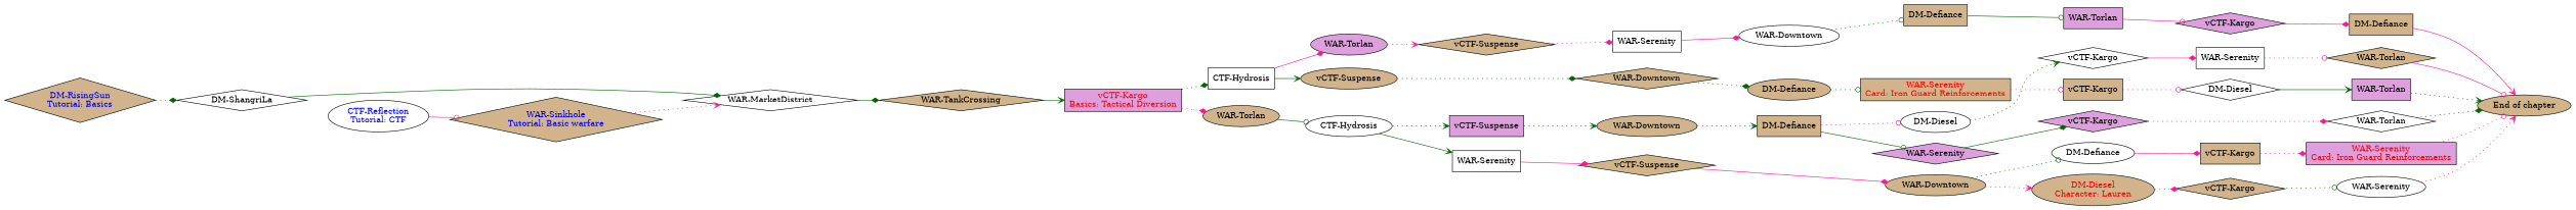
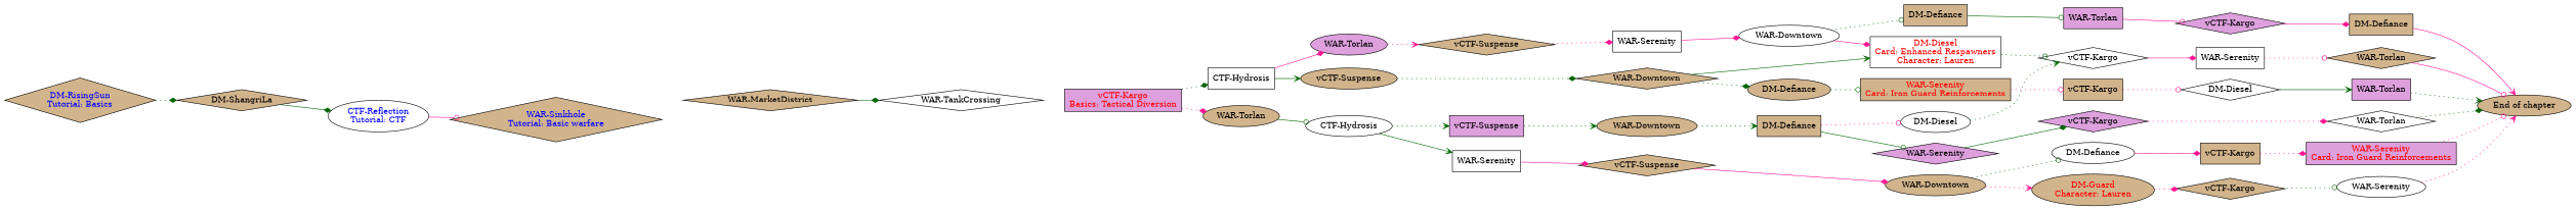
  digraph {
    rankdir=LR
    node [fillcolor=tan shape=diamond style=filled]
    edge [arrowhead=diamond color=darkgreen style=dotted]
    n1 [fontcolor=blue label="DM-RisingSun\nTutorial: Basics"]
-   n2 [fillcolor=white label="DM-ShangriLa"]
+   n2 [label="DM-ShangriLa"]
    n3 [fillcolor=white fontcolor=blue label="CTF-Reflection\nTutorial: CTF" shape=ellipse]
    n4 [fontcolor=blue label="WAR-Sinkhole\nTutorial: Basic warfare"]
-   n5 [fillcolor=white label="WAR-MarketDistrict"]
-   n6 [label="WAR-TankCrossing"]
+   n5 [label="WAR-MarketDistrict"]
+   n6 [fillcolor=white label="WAR-TankCrossing"]
    n7 [fillcolor=plum fontcolor=red label="vCTF-Kargo\nBasics: Tactical Diversion" shape=box]
    n8 [fillcolor=white label="CTF-Hydrosis" shape=box]
    n9 [label="WAR-Torlan" shape=ellipse]
    n10 [label="vCTF-Suspense" shape=ellipse]
    n11 [fillcolor=plum label="WAR-Torlan" shape=ellipse]
    n12 [fillcolor=white label="CTF-Hydrosis" shape=ellipse]
    n13 [label="WAR-Downtown"]
    n14 [label="vCTF-Suspense"]
    n15 [fillcolor=plum label="vCTF-Suspense" shape=box]
    n16 [fillcolor=white label="WAR-Serenity" shape=box]
    n17 [label="DM-Defiance" shape=ellipse]
+   n18 [fillcolor=white fontcolor=red label="DM-Diesel\nCard: Enhanced Respawners\nCharacter: Lauren" shape=box]
    n19 [fillcolor=white label="WAR-Serenity" shape=box]
    n20 [fontcolor=red label="WAR-Serenity\nCard: Iron Guard Reinforcements" shape=box]
    n21 [fillcolor=white label="vCTF-Kargo"]
    n22 [label="vCTF-Kargo" shape=box]
    n23 [fillcolor=white label="WAR-Serenity" shape=box]
    n24 [fillcolor=white label="DM-Diesel"]
    n25 [fillcolor=plum label="WAR-Torlan" shape=box]
    n26 [label="End of chapter" shape=ellipse]
    n27 [label="WAR-Torlan"]
    n28 [fillcolor=white label="WAR-Downtown" shape=ellipse]
    n29 [label="DM-Defiance" shape=box]
    n30 [fillcolor=plum label="WAR-Torlan" shape=box]
    n31 [fillcolor=plum label="vCTF-Kargo"]
    n32 [label="DM-Defiance" shape=box]
    n33 [label="WAR-Downtown" shape=ellipse]
    n34 [label="vCTF-Suspense"]
    n35 [label="DM-Defiance" shape=box]
    n36 [label="WAR-Downtown" shape=ellipse]
    n37 [fillcolor=plum label="WAR-Serenity"]
    n38 [fillcolor=white label="DM-Diesel" shape=ellipse]
    n39 [fillcolor=plum label="vCTF-Kargo"]
    n40 [fillcolor=white label="WAR-Torlan"]
    n41 [fillcolor=white label="DM-Defiance" shape=ellipse]
-   n42 [fontcolor=red label="DM-Diesel\nCharacter: Lauren" shape=ellipse]
+   n42 [fontcolor=red label="DM-Guard\nCharacter: Lauren" shape=ellipse]
    n43 [label="vCTF-Kargo" shape=box]
    n44 [label="vCTF-Kargo"]
    n45 [fillcolor=plum fontcolor=red label="WAR-Serenity\nCard: Iron Guard Reinforcements" shape=box]
    n46 [fillcolor=white label="WAR-Serenity" shape=ellipse]
    n1 -> n2
-   n2 -> n5 [style=solid]
+   n2 -> n3 [style=solid]
    n3 -> n4 [arrowhead=odot color=deeppink style=solid]
-   n4 -> n5 [arrowhead=vee color=deeppink]
    n5 -> n6 [style=solid]
-   n6 -> n7 [arrowhead=vee style=solid]
    n7 -> n8
    n7 -> n9 [color=deeppink]
    n8 -> n10 [arrowhead=vee style=solid]
    n8 -> n11 [color=deeppink style=solid]
    n9 -> n12 [arrowhead=odot style=solid]
    n10 -> n13
    n11 -> n14 [arrowhead=vee color=deeppink]
    n12 -> n15 [arrowhead=vee]
    n12 -> n16 [arrowhead=vee style=solid]
    n13 -> n17
+   n13 -> n18 [arrowhead=vee style=solid]
    n14 -> n19 [color=deeppink]
    n15 -> n33 [arrowhead=vee]
    n16 -> n34 [color=deeppink style=solid]
    n17 -> n20 [arrowhead=odot]
+   n18 -> n21 [arrowhead=odot]
    n19 -> n28 [color=deeppink style=solid]
    n20 -> n22 [arrowhead=odot color=deeppink]
    n21 -> n23 [color=deeppink style=solid]
    n22 -> n24 [arrowhead=odot color=deeppink]
    n23 -> n27 [arrowhead=odot color=deeppink]
    n24 -> n25 [arrowhead=vee style=solid]
    n25 -> n26 [arrowhead=vee]
    n27 -> n26 [arrowhead=odot color=deeppink style=solid]
+   n28 -> n18 [color=deeppink style=solid]
    n28 -> n29 [arrowhead=odot]
    n29 -> n30 [arrowhead=odot style=solid]
    n30 -> n31 [arrowhead=odot color=deeppink style=solid]
    n31 -> n32 [color=deeppink style=solid]
    n32 -> n26 [arrowhead=vee color=deeppink style=solid]
    n33 -> n35 [arrowhead=vee]
    n34 -> n36 [color=deeppink style=solid]
    n35 -> n37 [arrowhead=odot style=solid]
    n35 -> n38 [arrowhead=odot color=deeppink]
    n36 -> n41 [arrowhead=odot]
    n36 -> n42 [arrowhead=vee color=deeppink]
    n37 -> n39 [style=solid]
    n38 -> n21 [arrowhead=vee]
    n39 -> n40 [color=deeppink]
    n40 -> n26
    n41 -> n43 [color=deeppink style=solid]
    n42 -> n44 [color=deeppink]
    n43 -> n45 [color=deeppink]
    n44 -> n46 [arrowhead=odot]
    n45 -> n26 [arrowhead=odot color=deeppink]
    n46 -> n26 [arrowhead=vee color=deeppink]
  }
